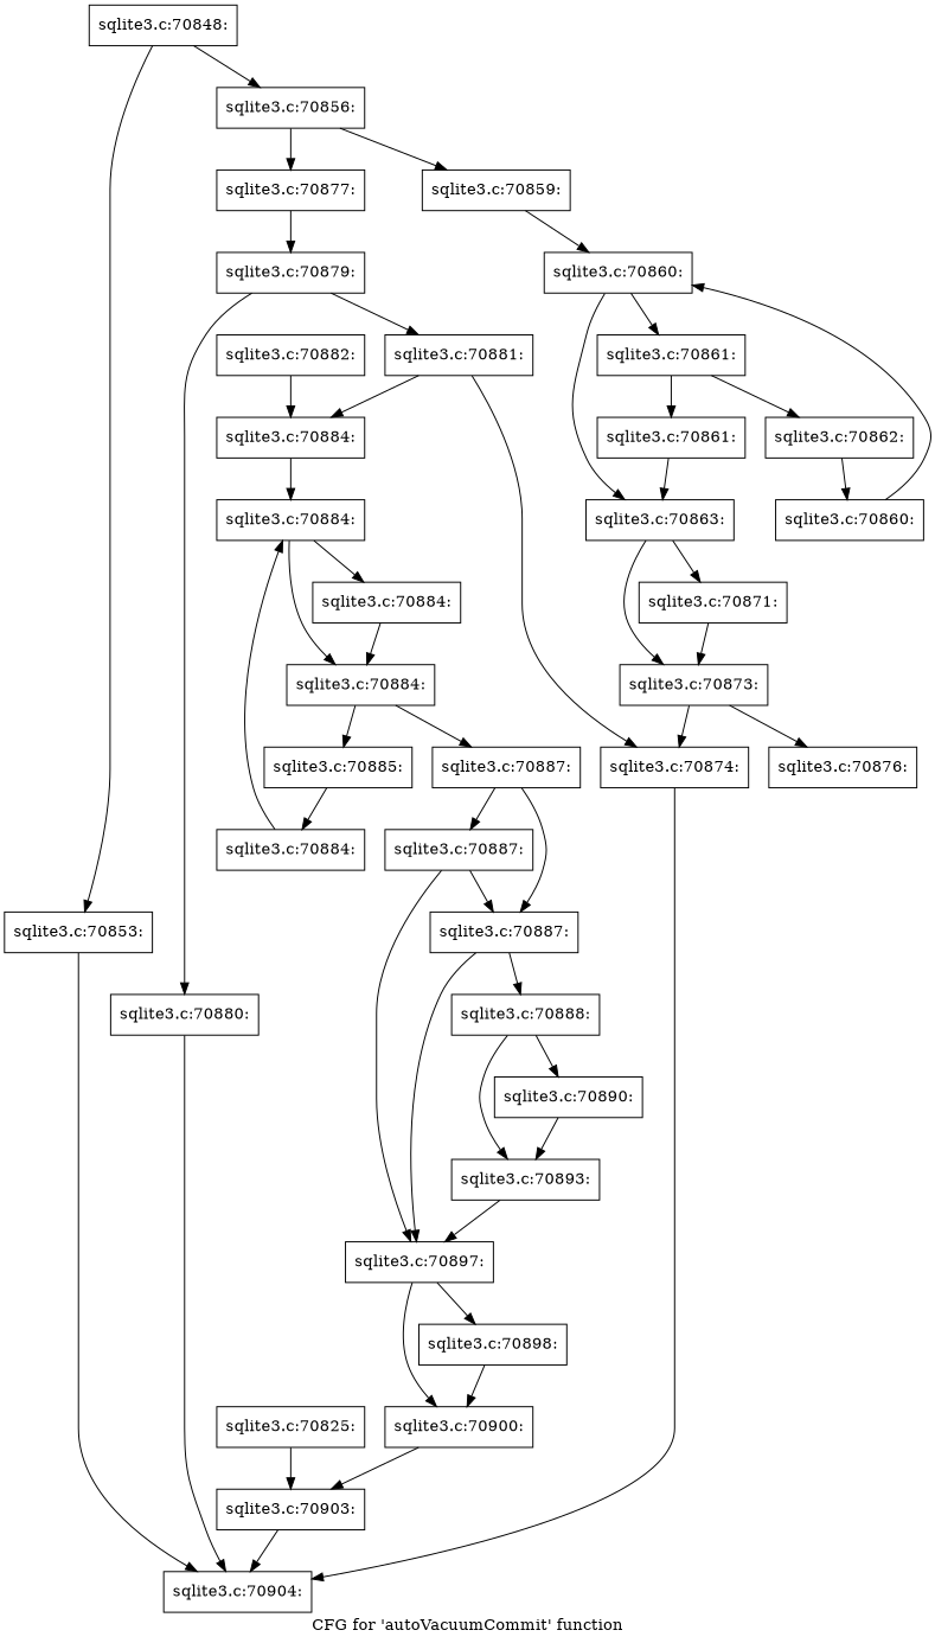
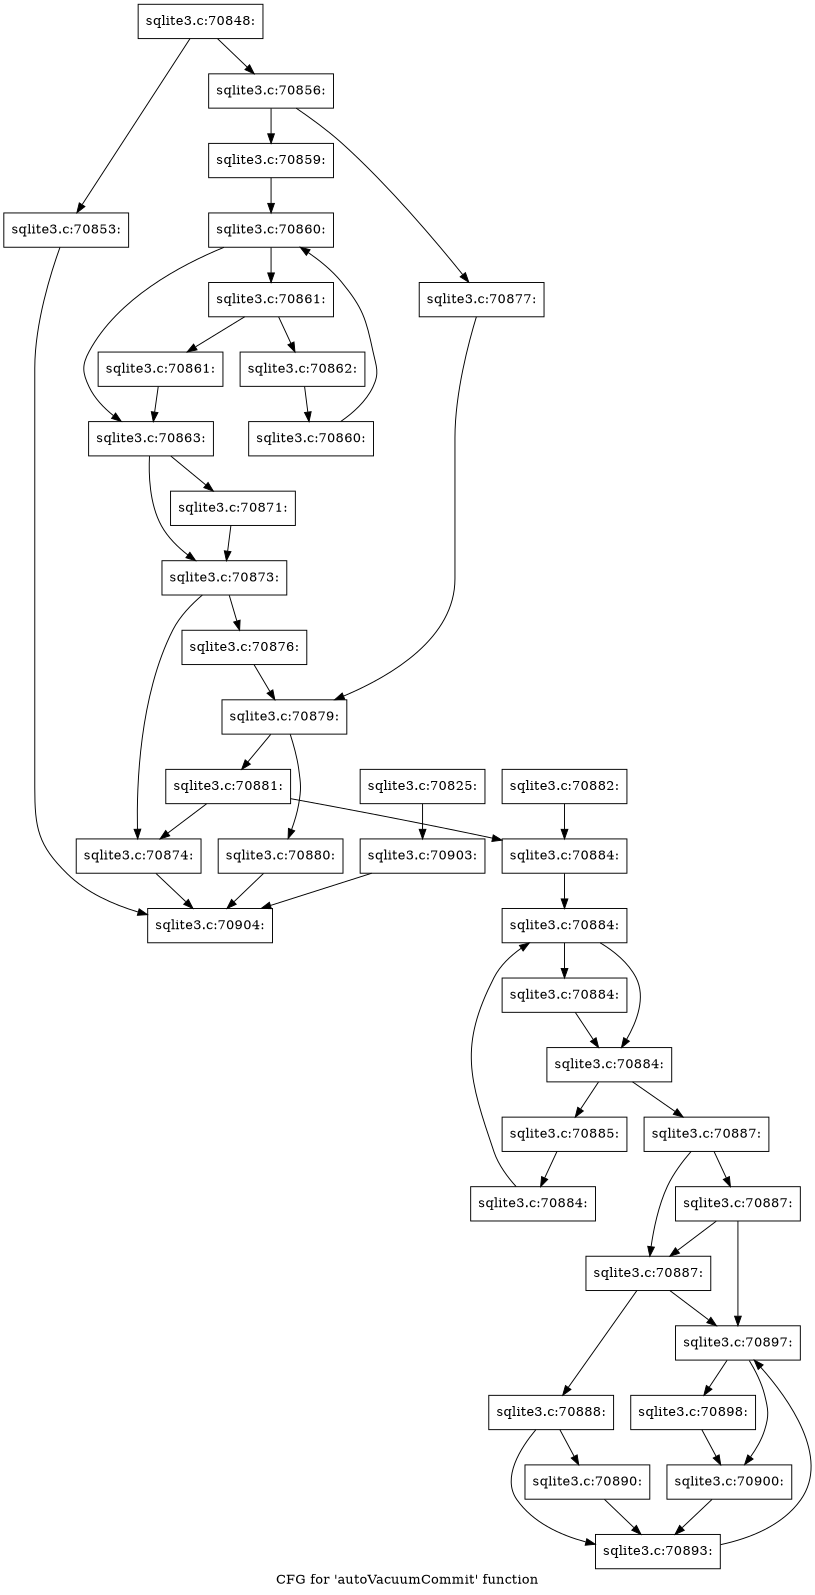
  digraph {
    label="CFG for 'autoVacuumCommit' function"
    node [shape=record]
    n1 [label="{sqlite3.c:70825:}"]
    n2 [label="{sqlite3.c:70903:}"]
    n3 [label="{sqlite3.c:70904:}"]
    n4 [label="{sqlite3.c:70853:}"]
    n5 [label="{sqlite3.c:70848:}"]
    n6 [label="{sqlite3.c:70856:}"]
    n7 [label="{sqlite3.c:70859:}"]
    n8 [label="{sqlite3.c:70877:}"]
    n9 [label="{sqlite3.c:70860:}"]
    n10 [label="{sqlite3.c:70879:}"]
    n11 [label="{sqlite3.c:70861:}"]
    n12 [label="{sqlite3.c:70863:}"]
    n13 [label="{sqlite3.c:70880:}"]
    n14 [label="{sqlite3.c:70881:}"]
    n15 [label="{sqlite3.c:70861:}"]
    n16 [label="{sqlite3.c:70862:}"]
    n17 [label="{sqlite3.c:70871:}"]
    n18 [label="{sqlite3.c:70873:}"]
    n19 [label="{sqlite3.c:70860:}"]
    n20 [label="{sqlite3.c:70874:}"]
    n21 [label="{sqlite3.c:70876:}"]
    n22 [label="{sqlite3.c:70884:}"]
    n23 [label="{sqlite3.c:70882:}"]
    n24 [label="{sqlite3.c:70884:}"]
    n25 [label="{sqlite3.c:70884:}"]
    n26 [label="{sqlite3.c:70884:}"]
    n27 [label="{sqlite3.c:70885:}"]
    n28 [label="{sqlite3.c:70887:}"]
    n29 [label="{sqlite3.c:70884:}"]
    n30 [label="{sqlite3.c:70887:}"]
    n31 [label="{sqlite3.c:70887:}"]
    n32 [label="{sqlite3.c:70897:}"]
    n33 [label="{sqlite3.c:70888:}"]
    n34 [label="{sqlite3.c:70898:}"]
    n35 [label="{sqlite3.c:70900:}"]
    n36 [label="{sqlite3.c:70890:}"]
    n37 [label="{sqlite3.c:70893:}"]
    n1 -> n2
    n2 -> n3
    n4 -> n3
    n5 -> n4
    n5 -> n6
    n6 -> n7
    n6 -> n8
    n7 -> n9
    n8 -> n10
    n9 -> n11
    n9 -> n12
    n10 -> n13
    n10 -> n14
    n11 -> n15
    n11 -> n16
    n12 -> n17
    n12 -> n18
    n13 -> n3
    n14 -> n20
    n14 -> n22
    n15 -> n12
    n16 -> n19
    n17 -> n18
    n18 -> n20
    n18 -> n21
    n19 -> n9
    n20 -> n3
+   n21 -> n10
    n22 -> n24
    n23 -> n22
    n24 -> n25
    n24 -> n26
    n25 -> n26
    n26 -> n27
    n26 -> n28
    n27 -> n29
    n28 -> n30
    n28 -> n31
    n29 -> n24
    n30 -> n32
    n30 -> n33
    n31 -> n30
    n31 -> n32
    n32 -> n34
    n32 -> n35
    n33 -> n36
    n33 -> n37
    n34 -> n35
-   n35 -> n2
+   n35 -> n37
    n36 -> n37
    n37 -> n32
  }
